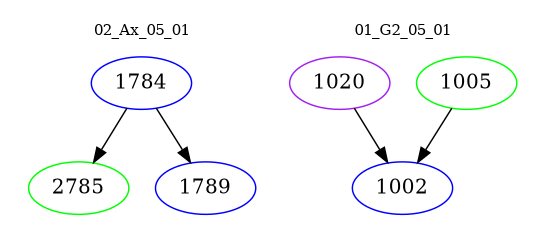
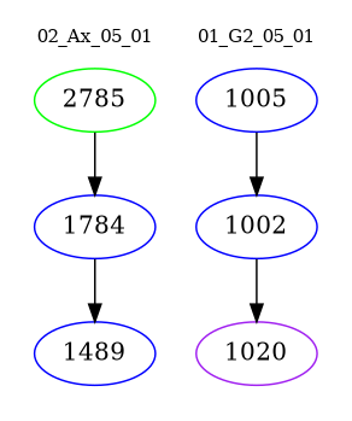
  digraph {
    node [color=blue]
    edge [color=black]
    n1 [color=green label=2785]
    n2 [label=1784]
-   n3 [label=1789]
-   n4 [color=green label=1005]
+   n3 [label=1489]
+   n4 [label=1005]
    n5 [label=1002]
    n6 [color=purple label=1020]
    subgraph cluster_1 {
      color=white
      fontsize=10
      label="02_Ax_05_01"
      n1
      n2
      n3
    }
    subgraph cluster_2 {
      color=white
      fontsize=10
      label="01_G2_05_01"
      n4
      n5
      n6
    }
-   n2 -> n1
+   n1 -> n2
    n2 -> n3
    n4 -> n5
-   n6 -> n5
+   n5 -> n6
  }
